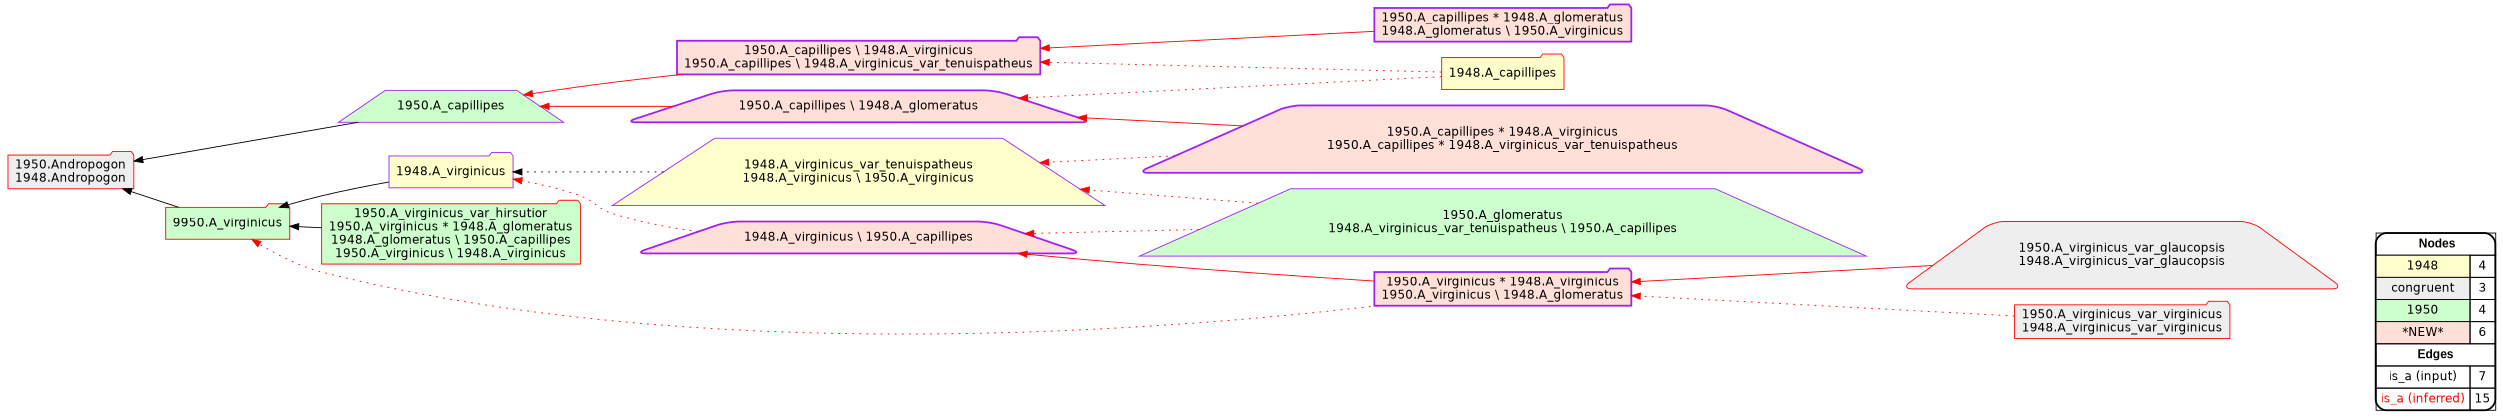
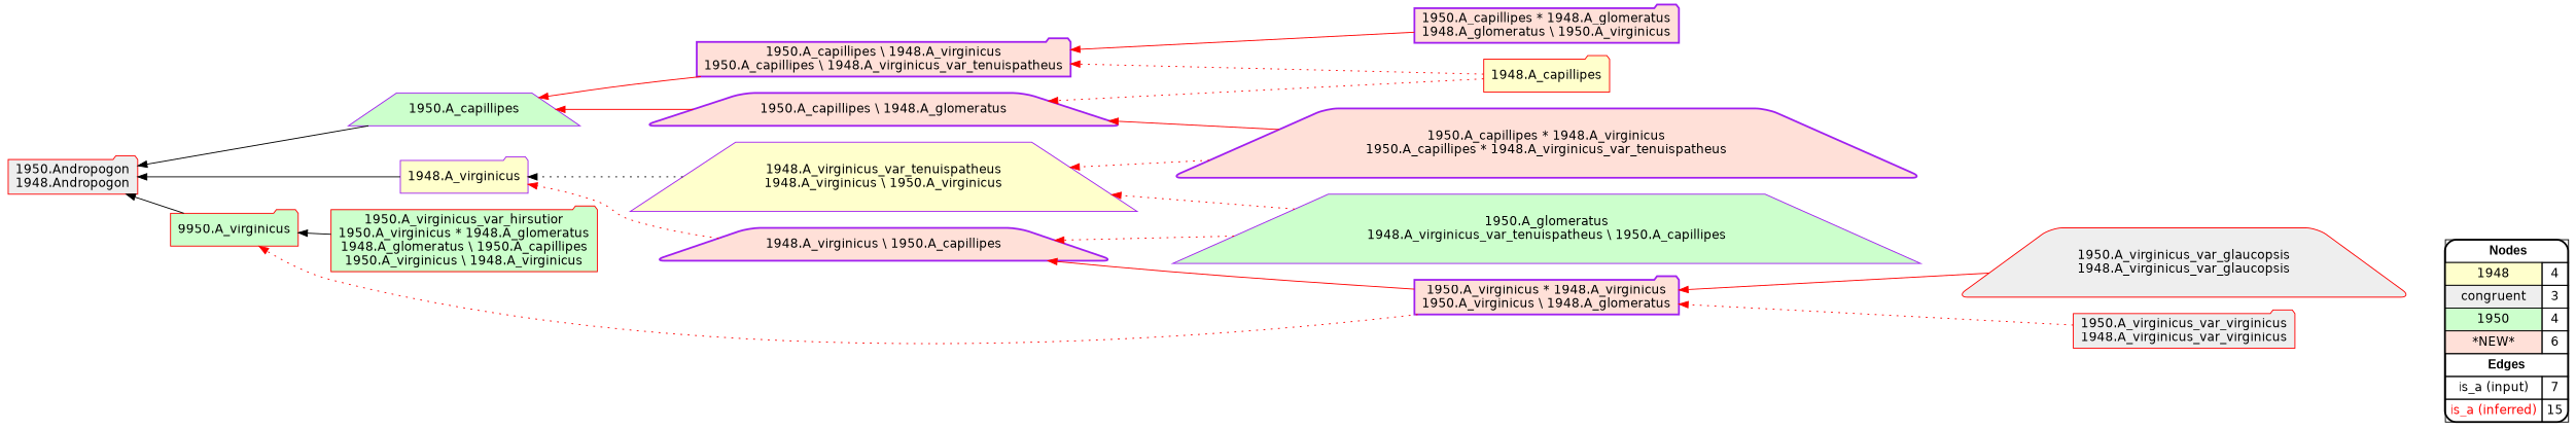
  digraph {
    rankdir=RL
    node [fillcolor="#FFE0D8" fontname=helvetica shape=folder style="filled,rounded,bold" color=purple]
    edge [arrowhead=normal color="#FF0000" constraint=true penwidth=1 style=bold]
    n1 [fillcolor=white label=<   <TABLE BORDER="0" CELLBORDER="1" CELLSPACING="0" CELLPADDING="4">  <TR> <TD COLSPAN="2"><font face="Arial Black"> Nodes</font></TD> </TR>  <TR>   <TD bgcolor="#FFFFCC" fontname="helvetica">1948</TD>   <TD>4</TD>   </TR>  <TR>   <TD bgcolor="#EEEEEE" fontname="helvetica">congruent</TD>   <TD>3</TD>   </TR>  <TR>   <TD bgcolor="#CCFFCC" fontname="helvetica">1950</TD>   <TD>4</TD>   </TR>  <TR>   <TD bgcolor="#FFE0D8" fontname="helvetica">*NEW*</TD>   <TD>6</TD>   </TR>  <TR> <TD COLSPAN="2"><font face = "Arial Black"> Edges </font></TD> </TR>  <TR>   <TD><font color ="#000000">is_a (input)</font></TD><TD>7</TD> </TR> <TR>   <TD><font color ="#FF0000">is_a (inferred)</font></TD><TD>15</TD> </TR> </TABLE>   > margin=0 shape=box color=""]
    "1948.A_virginicus" [fillcolor="#FFFFCC" style=filled]
    "1950.Andropogon\n1948.Andropogon" [color=red fillcolor="#EEEEEE" style="filled,rounded"]
    "1948.A_capillipes" [color=red fillcolor="#FFFFCC" style=filled]
    "1950.A_capillipes \\ 1948.A_virginicus\n1950.A_capillipes \\ 1948.A_virginicus_var_tenuispatheus"
    "1950.A_capillipes \\ 1948.A_glomeratus" [shape=trapezium]
    "1950.A_capillipes" [fillcolor="#CCFFCC" shape=trapezium style=filled]
    "1948.A_virginicus_var_tenuispatheus\n1948.A_virginicus \\ 1950.A_virginicus" [fillcolor="#FFFFCC" shape=trapezium style=filled]
    "1950.A_virginicus_var_glaucopsis\n1948.A_virginicus_var_glaucopsis" [color=red fillcolor="#EEEEEE" shape=trapezium style="filled,rounded"]
    "1950.A_virginicus * 1948.A_virginicus\n1950.A_virginicus \\ 1948.A_glomeratus"
    n11 [color=red fillcolor="#CCFFCC" label="9950.A_virginicus" style=filled]
    "1948.A_virginicus \\ 1950.A_capillipes" [shape=trapezium]
    "1950.A_virginicus_var_virginicus\n1948.A_virginicus_var_virginicus" [color=red fillcolor="#EEEEEE" style="filled,rounded"]
    "1950.A_virginicus_var_hirsutior\n1950.A_virginicus * 1948.A_glomeratus\n1948.A_glomeratus \\ 1950.A_capillipes\n1950.A_virginicus \\ 1948.A_virginicus" [color=red fillcolor="#CCFFCC" style=filled]
    "1950.A_glomeratus\n1948.A_virginicus_var_tenuispatheus \\ 1950.A_capillipes" [fillcolor="#CCFFCC" shape=trapezium style=filled]
    "1950.A_capillipes * 1948.A_glomeratus\n1948.A_glomeratus \\ 1950.A_virginicus"
    "1950.A_capillipes * 1948.A_virginicus\n1950.A_capillipes * 1948.A_virginicus_var_tenuispatheus" [shape=trapezium]
    subgraph sub_1 {
      rank=source
      n1
    }
-   "1948.A_virginicus" -> n11 [color="#000000"]
+   "1948.A_virginicus" -> "1950.Andropogon\n1948.Andropogon" [color="#000000"]
    "1948.A_capillipes" -> "1950.A_capillipes \\ 1948.A_virginicus\n1950.A_capillipes \\ 1948.A_virginicus_var_tenuispatheus" [style=dotted]
    "1948.A_capillipes" -> "1950.A_capillipes \\ 1948.A_glomeratus" [style=dotted]
    "1950.A_capillipes \\ 1948.A_virginicus\n1950.A_capillipes \\ 1948.A_virginicus_var_tenuispatheus" -> "1950.A_capillipes"
    "1950.A_capillipes \\ 1948.A_glomeratus" -> "1950.A_capillipes"
    "1950.A_capillipes" -> "1950.Andropogon\n1948.Andropogon" [color="#000000"]
    "1948.A_virginicus_var_tenuispatheus\n1948.A_virginicus \\ 1950.A_virginicus" -> "1948.A_virginicus" [color="#000000" style=dotted]
    "1950.A_virginicus_var_glaucopsis\n1948.A_virginicus_var_glaucopsis" -> "1950.A_virginicus * 1948.A_virginicus\n1950.A_virginicus \\ 1948.A_glomeratus"
    "1950.A_virginicus * 1948.A_virginicus\n1950.A_virginicus \\ 1948.A_glomeratus" -> n11 [style=dotted]
    "1950.A_virginicus * 1948.A_virginicus\n1950.A_virginicus \\ 1948.A_glomeratus" -> "1948.A_virginicus \\ 1950.A_capillipes"
    n11 -> "1950.Andropogon\n1948.Andropogon" [color="#000000"]
    "1948.A_virginicus \\ 1950.A_capillipes" -> "1948.A_virginicus" [style=dotted]
    "1950.A_virginicus_var_virginicus\n1948.A_virginicus_var_virginicus" -> "1950.A_virginicus * 1948.A_virginicus\n1950.A_virginicus \\ 1948.A_glomeratus" [style=dotted]
    "1950.A_virginicus_var_hirsutior\n1950.A_virginicus * 1948.A_glomeratus\n1948.A_glomeratus \\ 1950.A_capillipes\n1950.A_virginicus \\ 1948.A_virginicus" -> n11 [color="#000000"]
    "1950.A_glomeratus\n1948.A_virginicus_var_tenuispatheus \\ 1950.A_capillipes" -> "1948.A_virginicus_var_tenuispatheus\n1948.A_virginicus \\ 1950.A_virginicus" [style=dotted]
    "1950.A_glomeratus\n1948.A_virginicus_var_tenuispatheus \\ 1950.A_capillipes" -> "1948.A_virginicus \\ 1950.A_capillipes" [style=dotted]
    "1950.A_capillipes * 1948.A_glomeratus\n1948.A_glomeratus \\ 1950.A_virginicus" -> "1950.A_capillipes \\ 1948.A_virginicus\n1950.A_capillipes \\ 1948.A_virginicus_var_tenuispatheus"
    "1950.A_capillipes * 1948.A_virginicus\n1950.A_capillipes * 1948.A_virginicus_var_tenuispatheus" -> "1950.A_capillipes \\ 1948.A_glomeratus"
    "1950.A_capillipes * 1948.A_virginicus\n1950.A_capillipes * 1948.A_virginicus_var_tenuispatheus" -> "1948.A_virginicus_var_tenuispatheus\n1948.A_virginicus \\ 1950.A_virginicus" [style=dotted]
  }
